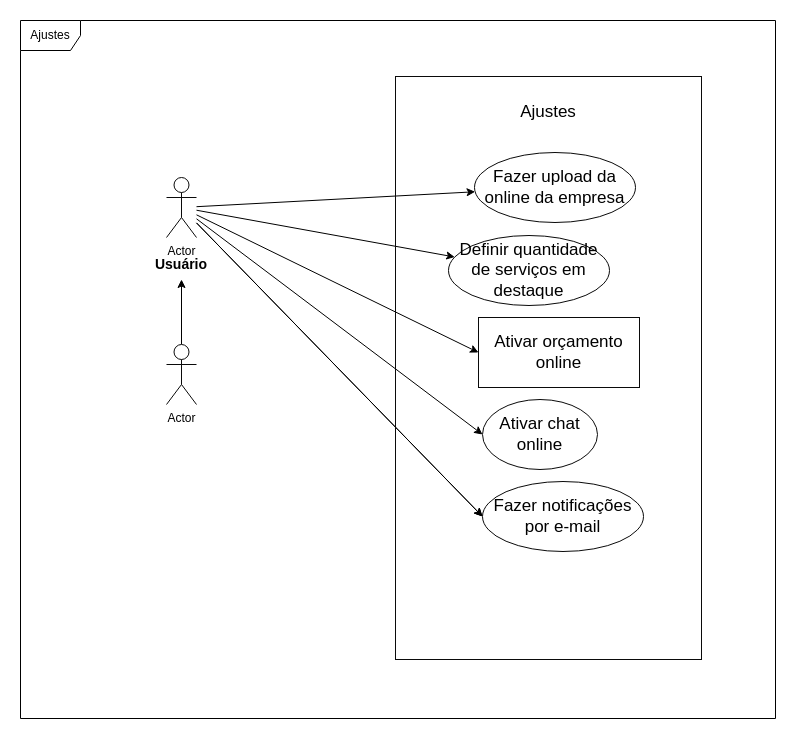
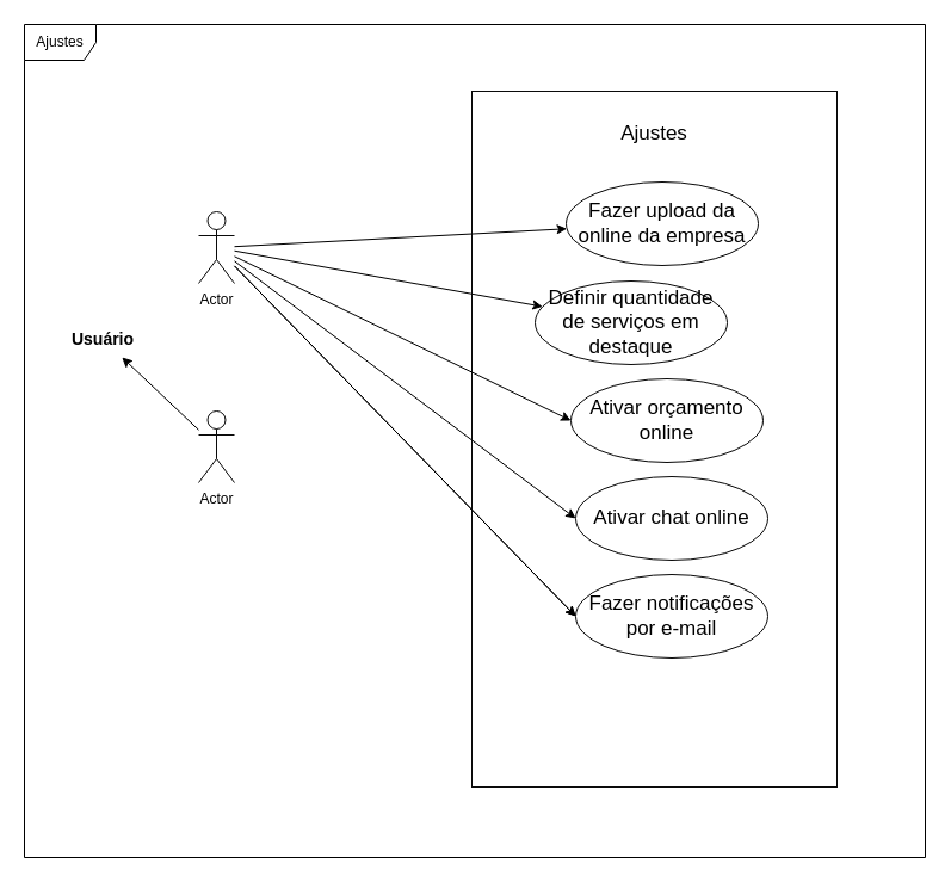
  <mxCell id="0" />
  <mxCell id="1" parent="0" />
  <mxCell id="2" value="Ajustes" style="shape=umlFrame;whiteSpace=wrap;html=1;strokeColor=#000000;" parent="1" vertex="1"><mxGeometry x="20" y="20" width="755" height="698" as="geometry" /></mxCell>
  <mxCell id="3" style="edgeStyle=none;html=1;strokeColor=#000000;" parent="1" source="9" target="15" edge="1"><mxGeometry relative="1" as="geometry" /></mxCell>
  <mxCell id="4" style="edgeStyle=none;html=1;strokeColor=#000000;" parent="1" source="9" target="18" edge="1"><mxGeometry relative="1" as="geometry" /></mxCell>
  <mxCell id="5" style="edgeStyle=none;html=1;entryX=0;entryY=0.5;entryDx=0;entryDy=0;strokeColor=#000000;" parent="1" source="9" target="17" edge="1"><mxGeometry relative="1" as="geometry" /></mxCell>
  <mxCell id="6" style="edgeStyle=none;html=1;entryX=0;entryY=0.5;entryDx=0;entryDy=0;strokeColor=#000000;" parent="1" source="9" target="16" edge="1"><mxGeometry relative="1" as="geometry" /></mxCell>
  <mxCell id="7" style="edgeStyle=none;html=1;entryX=0;entryY=0.5;entryDx=0;entryDy=0;" edge="1" parent="1" source="9" target="19"><mxGeometry relative="1" as="geometry" /></mxCell>
  <mxCell id="8" style="edgeStyle=none;html=1;entryX=0;entryY=0.5;entryDx=0;entryDy=0;strokeColor=#000000;" edge="1" parent="1" source="9" target="19"><mxGeometry relative="1" as="geometry" /></mxCell>
  <mxCell id="9" value="Actor" style="shape=umlActor;verticalLabelPosition=bottom;verticalAlign=top;html=1;strokeColor=#0A0A0A;" parent="1" vertex="1"><mxGeometry x="166" y="177" width="30" height="60" as="geometry" /></mxCell>
- <mxCell id="10" value="&lt;font size=&quot;1&quot; color=&quot;#000000&quot;&gt;&lt;b style=&quot;font-size: 14px;&quot;&gt;Usuário&lt;/b&gt;&lt;/font&gt;" style="text;html=1;align=center;verticalAlign=middle;whiteSpace=wrap;rounded=0;" parent="1" vertex="1"><mxGeometry x="151" y="249" width="60" height="30" as="geometry" /></mxCell>
+ <mxCell id="10" value="&lt;font size=&quot;1&quot; color=&quot;#000000&quot;&gt;&lt;b style=&quot;font-size: 14px;&quot;&gt;Usuário&lt;/b&gt;&lt;/font&gt;" style="text;html=1;align=center;verticalAlign=middle;whiteSpace=wrap;rounded=0;" parent="1" vertex="1"><mxGeometry x="56" y="269" width="60" height="30" as="geometry" /></mxCell>
  <mxCell id="11" value="" style="edgeStyle=none;html=1;strokeColor=#000000;fontSize=14;fontColor=#000000;" parent="1" source="12" target="10" edge="1"><mxGeometry relative="1" as="geometry" /></mxCell>
  <mxCell id="12" value="Actor" style="shape=umlActor;verticalLabelPosition=bottom;verticalAlign=top;html=1;strokeColor=#0A0A0A;" parent="1" vertex="1"><mxGeometry x="166" y="344" width="30" height="60" as="geometry" /></mxCell>
  <mxCell id="13" value="" style="rounded=0;whiteSpace=wrap;html=1;strokeColor=#0A0A0A;fontSize=14;fontColor=#000000;fillColor=none;" parent="1" vertex="1"><mxGeometry x="395" y="76" width="306" height="583" as="geometry" /></mxCell>
  <mxCell id="14" value="&lt;span style=&quot;font-size: 17px;&quot;&gt;Ajustes&lt;/span&gt;" style="text;html=1;strokeColor=none;fillColor=none;align=center;verticalAlign=middle;whiteSpace=wrap;rounded=0;fontSize=14;fontColor=#000000;" parent="1" vertex="1"><mxGeometry x="518" y="97" width="60" height="30" as="geometry" /></mxCell>
  <mxCell id="15" value="Fazer upload da online da empresa" style="ellipse;whiteSpace=wrap;html=1;strokeColor=#0A0A0A;fontSize=17;fontColor=#000000;fillColor=none;" parent="1" vertex="1"><mxGeometry x="474" y="152" width="161" height="70" as="geometry" /></mxCell>
- <mxCell id="16" value="Ativar chat online" style="ellipse;whiteSpace=wrap;html=1;strokeColor=#0A0A0A;fontSize=17;fontColor=#000000;fillColor=none;" parent="1" vertex="1"><mxGeometry x="482" y="399" width="115" height="70" as="geometry" /></mxCell>
- <mxCell id="17" value="Ativar orçamento online" style="whiteSpace=wrap;html=1;strokeColor=#0A0A0A;fontSize=17;fontColor=#000000;fillColor=none;rounded=0;" parent="1" vertex="1"><mxGeometry x="478" y="317" width="161" height="70" as="geometry" /></mxCell>
+ <mxCell id="16" value="Ativar chat online" style="ellipse;whiteSpace=wrap;html=1;strokeColor=#0A0A0A;fontSize=17;fontColor=#000000;fillColor=none;" parent="1" vertex="1"><mxGeometry x="482" y="399" width="161" height="70" as="geometry" /></mxCell>
+ <mxCell id="17" value="Ativar orçamento online" style="ellipse;whiteSpace=wrap;html=1;strokeColor=#0A0A0A;fontSize=17;fontColor=#000000;fillColor=none;" parent="1" vertex="1"><mxGeometry x="478" y="317" width="161" height="70" as="geometry" /></mxCell>
  <mxCell id="18" value="Definir quantidade de serviços em destaque" style="ellipse;whiteSpace=wrap;html=1;strokeColor=#0A0A0A;fontSize=17;fontColor=#000000;fillColor=none;" parent="1" vertex="1"><mxGeometry x="448" y="235" width="161" height="70" as="geometry" /></mxCell>
  <mxCell id="19" value="Fazer notificações por e-mail" style="ellipse;whiteSpace=wrap;html=1;strokeColor=#0A0A0A;fontSize=17;fontColor=#000000;fillColor=none;" vertex="1" parent="1"><mxGeometry x="482" y="481" width="161" height="70" as="geometry" /></mxCell>
